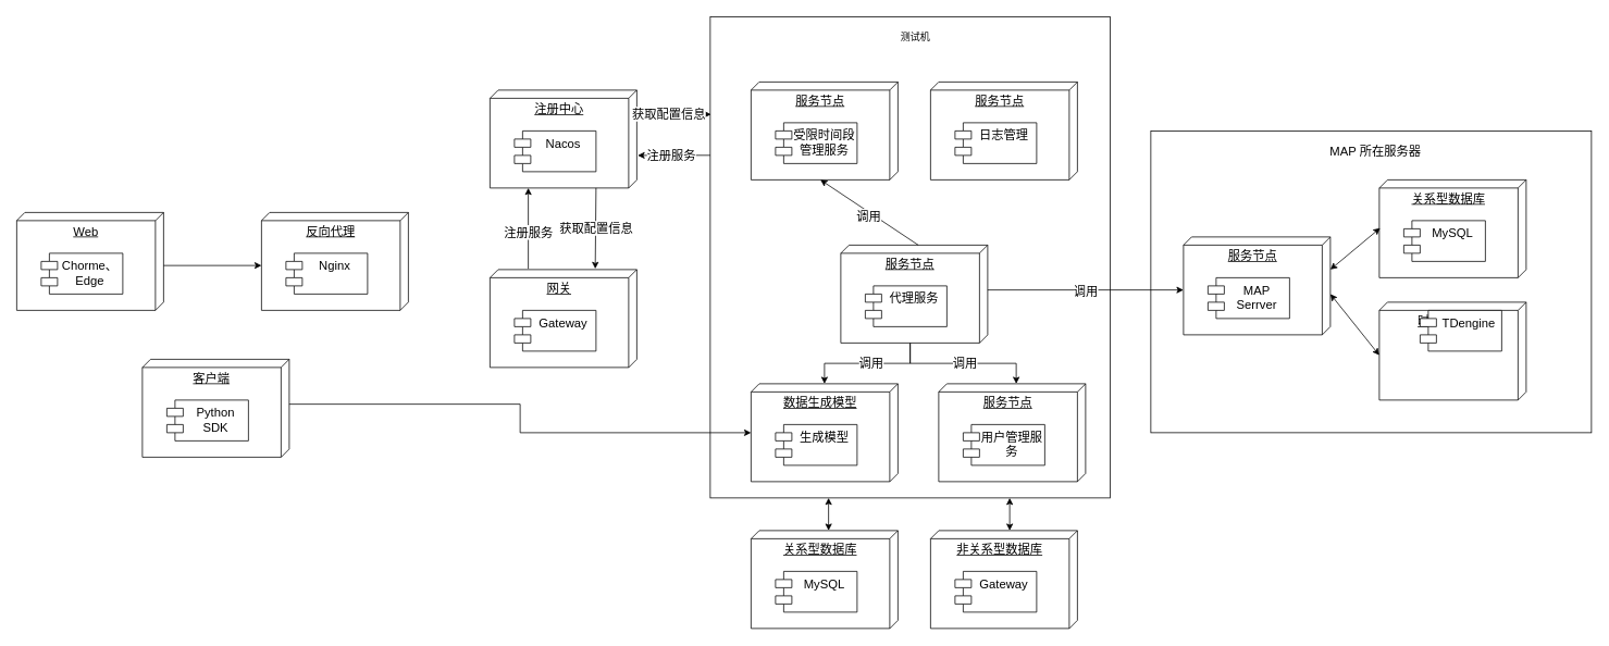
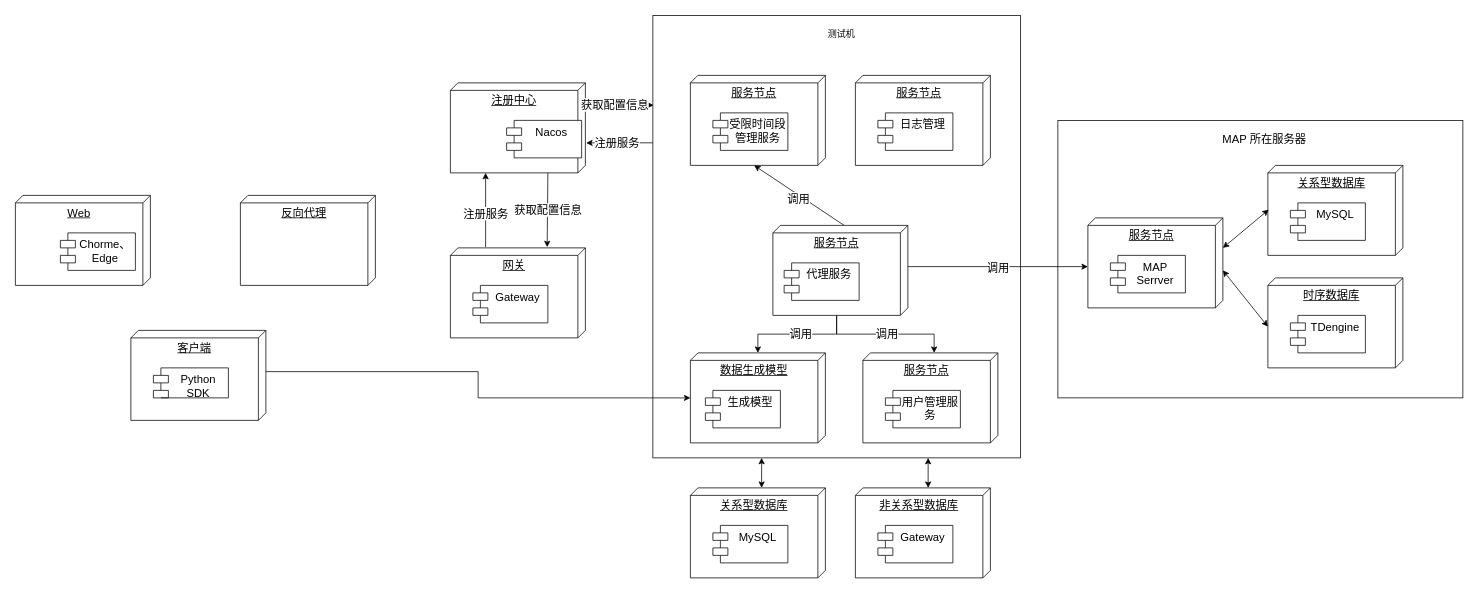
  <mxCell id="0" />
  <mxCell id="1" parent="0" />
  <mxCell id="2" value="" style="rounded=0;whiteSpace=wrap;html=1;" vertex="1" parent="1"><mxGeometry x="1410" y="160" width="540" height="370" as="geometry" /></mxCell>
  <mxCell id="3" value="" style="rounded=0;whiteSpace=wrap;html=1;" vertex="1" parent="1"><mxGeometry x="870" y="20" width="490" height="590" as="geometry" /></mxCell>
  <mxCell id="4" value="Web" style="verticalAlign=top;align=center;spacingTop=8;spacingLeft=2;spacingRight=12;shape=cube;size=10;direction=south;fontStyle=4;html=1;whiteSpace=wrap;fontSize=15;" vertex="1" parent="1"><mxGeometry x="20" y="260" width="180" height="120" as="geometry" /></mxCell>
- <mxCell id="5" value="Chorme、Edge" style="shape=module;align=left;spacingLeft=20;align=center;verticalAlign=top;whiteSpace=wrap;html=1;fontSize=15;" vertex="1" parent="1"><mxGeometry x="50" y="310" width="100" height="50" as="geometry" /></mxCell>
+ <mxCell id="5" value="Chorme、Edge" style="shape=module;align=left;spacingLeft=20;align=center;verticalAlign=top;whiteSpace=wrap;html=1;fontSize=15;" vertex="1" parent="1"><mxGeometry x="80" y="310" width="100" height="50" as="geometry" /></mxCell>
  <mxCell id="6" value="反向代理" style="verticalAlign=top;align=center;spacingTop=8;spacingLeft=2;spacingRight=12;shape=cube;size=10;direction=south;fontStyle=4;html=1;whiteSpace=wrap;fontSize=15;" vertex="1" parent="1"><mxGeometry x="320" y="260" width="180" height="120" as="geometry" /></mxCell>
- <mxCell id="7" value="Nginx" style="shape=module;align=left;spacingLeft=20;align=center;verticalAlign=top;whiteSpace=wrap;html=1;fontSize=15;" vertex="1" parent="1"><mxGeometry x="350" y="310" width="100" height="50" as="geometry" /></mxCell>
  <mxCell id="8" value="客户端" style="verticalAlign=top;align=center;spacingTop=8;spacingLeft=2;spacingRight=12;shape=cube;size=10;direction=south;fontStyle=4;html=1;whiteSpace=wrap;fontSize=15;" vertex="1" parent="1"><mxGeometry x="174" y="440" width="180" height="120" as="geometry" /></mxCell>
- <mxCell id="9" value="Python SDK" style="shape=module;align=left;spacingLeft=20;align=center;verticalAlign=top;whiteSpace=wrap;html=1;fontSize=15;" vertex="1" parent="1"><mxGeometry x="204" y="490" width="100" height="50" as="geometry" /></mxCell>
+ <mxCell id="9" value="Python SDK" style="shape=module;align=left;spacingLeft=20;align=center;verticalAlign=top;whiteSpace=wrap;html=1;fontSize=15;" vertex="1" parent="1"><mxGeometry x="204" y="490" width="100" height="40" as="geometry" /></mxCell>
  <mxCell id="10" value="网关" style="verticalAlign=top;align=center;spacingTop=8;spacingLeft=2;spacingRight=12;shape=cube;size=10;direction=south;fontStyle=4;html=1;whiteSpace=wrap;fontSize=15;" vertex="1" parent="1"><mxGeometry x="600" y="330" width="180" height="120" as="geometry" /></mxCell>
  <mxCell id="11" value="Gateway" style="shape=module;align=left;spacingLeft=20;align=center;verticalAlign=top;whiteSpace=wrap;html=1;fontSize=15;" vertex="1" parent="1"><mxGeometry x="630" y="380" width="100" height="50" as="geometry" /></mxCell>
  <mxCell id="12" value="注册中心" style="verticalAlign=top;align=center;spacingTop=8;spacingLeft=2;spacingRight=12;shape=cube;size=10;direction=south;fontStyle=4;html=1;whiteSpace=wrap;fontSize=15;" vertex="1" parent="1"><mxGeometry x="600" y="110" width="180" height="120" as="geometry" /></mxCell>
- <mxCell id="13" value="Nacos" style="shape=module;align=left;spacingLeft=20;align=center;verticalAlign=top;whiteSpace=wrap;html=1;fontSize=15;" vertex="1" parent="1"><mxGeometry x="630" y="160" width="100" height="50" as="geometry" /></mxCell>
+ <mxCell id="13" value="Nacos" style="shape=module;align=left;spacingLeft=20;align=center;verticalAlign=top;whiteSpace=wrap;html=1;fontSize=15;" vertex="1" parent="1"><mxGeometry x="675" y="160" width="100" height="50" as="geometry" /></mxCell>
  <mxCell id="14" value="关系型数据库" style="verticalAlign=top;align=center;spacingTop=8;spacingLeft=2;spacingRight=12;shape=cube;size=10;direction=south;fontStyle=4;html=1;whiteSpace=wrap;fontSize=15;" vertex="1" parent="1"><mxGeometry x="920" y="650" width="180" height="120" as="geometry" /></mxCell>
  <mxCell id="15" value="MySQL" style="shape=module;align=left;spacingLeft=20;align=center;verticalAlign=top;whiteSpace=wrap;html=1;fontSize=15;" vertex="1" parent="1"><mxGeometry x="950" y="700" width="100" height="50" as="geometry" /></mxCell>
  <mxCell id="16" value="非关系型数据库" style="verticalAlign=top;align=center;spacingTop=8;spacingLeft=2;spacingRight=12;shape=cube;size=10;direction=south;fontStyle=4;html=1;whiteSpace=wrap;fontSize=15;" vertex="1" parent="1"><mxGeometry x="1140" y="650" width="180" height="120" as="geometry" /></mxCell>
  <mxCell id="17" value="Gateway" style="shape=module;align=left;spacingLeft=20;align=center;verticalAlign=top;whiteSpace=wrap;html=1;fontSize=15;" vertex="1" parent="1"><mxGeometry x="1170" y="700" width="100" height="50" as="geometry" /></mxCell>
  <mxCell id="18" style="edgeStyle=orthogonalEdgeStyle;rounded=0;orthogonalLoop=1;jettySize=auto;html=1;exitX=0;exitY=0;exitDx=120;exitDy=95;exitPerimeter=0;fontSize=15;" edge="1" parent="1" source="20" target="28"><mxGeometry relative="1" as="geometry" /></mxCell>
  <mxCell id="19" value="调用" style="edgeLabel;html=1;align=center;verticalAlign=middle;resizable=0;points=[];fontSize=15;" vertex="1" connectable="0" parent="18"><mxGeometry x="-0.045" y="-1" relative="1" as="geometry"><mxPoint as="offset" /></mxGeometry></mxCell>
  <mxCell id="20" value="服务节点" style="verticalAlign=top;align=center;spacingTop=8;spacingLeft=2;spacingRight=12;shape=cube;size=10;direction=south;fontStyle=4;html=1;whiteSpace=wrap;fontSize=15;" vertex="1" parent="1"><mxGeometry x="1030" y="300" width="180" height="120" as="geometry" /></mxCell>
- <mxCell id="21" value="代理服务" style="shape=module;align=left;spacingLeft=20;align=center;verticalAlign=top;whiteSpace=wrap;html=1;fontSize=15;" vertex="1" parent="1"><mxGeometry x="1060" y="350" width="100" height="50" as="geometry" /></mxCell>
+ <mxCell id="21" value="代理服务" style="shape=module;align=left;spacingLeft=20;align=center;verticalAlign=top;whiteSpace=wrap;html=1;fontSize=15;" vertex="1" parent="1"><mxGeometry x="1045" y="350" width="100" height="50" as="geometry" /></mxCell>
  <mxCell id="22" value="服务节点" style="verticalAlign=top;align=center;spacingTop=8;spacingLeft=2;spacingRight=12;shape=cube;size=10;direction=south;fontStyle=4;html=1;whiteSpace=wrap;fontSize=15;" vertex="1" parent="1"><mxGeometry x="1150" y="470" width="180" height="120" as="geometry" /></mxCell>
  <mxCell id="23" value="用户管理服务" style="shape=module;align=left;spacingLeft=20;align=center;verticalAlign=top;whiteSpace=wrap;html=1;fontSize=15;" vertex="1" parent="1"><mxGeometry x="1180" y="520" width="100" height="50" as="geometry" /></mxCell>
  <mxCell id="24" value="服务节点" style="verticalAlign=top;align=center;spacingTop=8;spacingLeft=2;spacingRight=12;shape=cube;size=10;direction=south;fontStyle=4;html=1;whiteSpace=wrap;fontSize=15;" vertex="1" parent="1"><mxGeometry x="920" y="100" width="180" height="120" as="geometry" /></mxCell>
  <mxCell id="25" value="受限时间段管理服务" style="shape=module;align=left;spacingLeft=20;align=center;verticalAlign=top;whiteSpace=wrap;html=1;fontSize=15;" vertex="1" parent="1"><mxGeometry x="950" y="150" width="100" height="50" as="geometry" /></mxCell>
  <mxCell id="26" value="服务节点" style="verticalAlign=top;align=center;spacingTop=8;spacingLeft=2;spacingRight=12;shape=cube;size=10;direction=south;fontStyle=4;html=1;whiteSpace=wrap;fontSize=15;" vertex="1" parent="1"><mxGeometry x="1140" y="100" width="180" height="120" as="geometry" /></mxCell>
  <mxCell id="27" value="日志管理" style="shape=module;align=left;spacingLeft=20;align=center;verticalAlign=top;whiteSpace=wrap;html=1;fontSize=15;" vertex="1" parent="1"><mxGeometry x="1170" y="150" width="100" height="50" as="geometry" /></mxCell>
  <mxCell id="28" value="数据生成模型" style="verticalAlign=top;align=center;spacingTop=8;spacingLeft=2;spacingRight=12;shape=cube;size=10;direction=south;fontStyle=4;html=1;whiteSpace=wrap;fontSize=15;" vertex="1" parent="1"><mxGeometry x="920" y="470" width="180" height="120" as="geometry" /></mxCell>
- <mxCell id="29" value="生成模型" style="shape=module;align=left;spacingLeft=20;align=center;verticalAlign=top;whiteSpace=wrap;html=1;fontSize=15;" vertex="1" parent="1"><mxGeometry x="950" y="520" width="100" height="50" as="geometry" /></mxCell>
+ <mxCell id="29" value="生成模型" style="shape=module;align=left;spacingLeft=20;align=center;verticalAlign=top;whiteSpace=wrap;html=1;fontSize=15;" vertex="1" parent="1"><mxGeometry x="940" y="520" width="100" height="50" as="geometry" /></mxCell>
  <mxCell id="30" value="服务节点" style="verticalAlign=top;align=center;spacingTop=8;spacingLeft=2;spacingRight=12;shape=cube;size=10;direction=south;fontStyle=4;html=1;whiteSpace=wrap;fontSize=15;" vertex="1" parent="1"><mxGeometry x="1450" y="290" width="180" height="120" as="geometry" /></mxCell>
  <mxCell id="31" value="MAP Serrver" style="shape=module;align=left;spacingLeft=20;align=center;verticalAlign=top;whiteSpace=wrap;html=1;fontSize=15;" vertex="1" parent="1"><mxGeometry x="1480" y="340" width="100" height="50" as="geometry" /></mxCell>
  <mxCell id="32" value="关系型数据库" style="verticalAlign=top;align=center;spacingTop=8;spacingLeft=2;spacingRight=12;shape=cube;size=10;direction=south;fontStyle=4;html=1;whiteSpace=wrap;fontSize=15;" vertex="1" parent="1"><mxGeometry x="1690" y="220" width="180" height="120" as="geometry" /></mxCell>
  <mxCell id="33" value="MySQL" style="shape=module;align=left;spacingLeft=20;align=center;verticalAlign=top;whiteSpace=wrap;html=1;fontSize=15;" vertex="1" parent="1"><mxGeometry x="1720" y="270" width="100" height="50" as="geometry" /></mxCell>
  <mxCell id="34" value="时序数据库" style="verticalAlign=top;align=center;spacingTop=8;spacingLeft=2;spacingRight=12;shape=cube;size=10;direction=south;fontStyle=4;html=1;whiteSpace=wrap;fontSize=15;" vertex="1" parent="1"><mxGeometry x="1690" y="370" width="180" height="120" as="geometry" /></mxCell>
- <mxCell id="35" value="TDengine" style="shape=module;align=left;spacingLeft=20;align=center;verticalAlign=top;whiteSpace=wrap;html=1;fontSize=15;" vertex="1" parent="1"><mxGeometry x="1740" y="380" width="100" height="50" as="geometry" /></mxCell>
- <mxCell id="36" style="edgeStyle=orthogonalEdgeStyle;rounded=0;orthogonalLoop=1;jettySize=auto;html=1;exitX=0.542;exitY=0;exitDx=0;exitDy=0;exitPerimeter=0;entryX=0;entryY=0;entryDx=65;entryDy=180;entryPerimeter=0;fontSize=15;" edge="1" parent="1" source="4" target="6"><mxGeometry relative="1" as="geometry" /></mxCell>
+ <mxCell id="35" value="TDengine" style="shape=module;align=left;spacingLeft=20;align=center;verticalAlign=top;whiteSpace=wrap;html=1;fontSize=15;" vertex="1" parent="1"><mxGeometry x="1720" y="420" width="100" height="50" as="geometry" /></mxCell>
  <mxCell id="37" style="edgeStyle=orthogonalEdgeStyle;rounded=0;orthogonalLoop=1;jettySize=auto;html=1;exitX=0;exitY=0;exitDx=55;exitDy=0;exitPerimeter=0;fontSize=15;" edge="1" parent="1" source="8" target="28"><mxGeometry relative="1" as="geometry" /></mxCell>
  <mxCell id="38" value="" style="endArrow=classic;html=1;rounded=0;entryX=1;entryY=0.739;entryDx=0;entryDy=0;entryPerimeter=0;exitX=-0.008;exitY=0.739;exitDx=0;exitDy=0;exitPerimeter=0;fontSize=15;" edge="1" parent="1" source="10" target="12"><mxGeometry width="50" height="50" relative="1" as="geometry"><mxPoint x="646" y="324" as="sourcePoint" /><mxPoint x="510" y="150" as="targetPoint" /></mxGeometry></mxCell>
  <mxCell id="39" value="注册服务" style="edgeLabel;html=1;align=center;verticalAlign=middle;resizable=0;points=[];fontSize=15;" vertex="1" connectable="0" parent="38"><mxGeometry x="-0.07" relative="1" as="geometry"><mxPoint as="offset" /></mxGeometry></mxCell>
  <mxCell id="40" value="" style="endArrow=classic;html=1;rounded=0;entryX=-0.008;entryY=0.283;entryDx=0;entryDy=0;entryPerimeter=0;fontSize=15;" edge="1" parent="1" target="10"><mxGeometry width="50" height="50" relative="1" as="geometry"><mxPoint x="730" y="230" as="sourcePoint" /><mxPoint x="770" y="240" as="targetPoint" /><Array as="points" /></mxGeometry></mxCell>
  <mxCell id="41" value="获取配置信息" style="edgeLabel;html=1;align=center;verticalAlign=middle;resizable=0;points=[];fontSize=15;" vertex="1" connectable="0" parent="40"><mxGeometry x="-0.011" relative="1" as="geometry"><mxPoint as="offset" /></mxGeometry></mxCell>
  <mxCell id="42" value="测试机" style="text;html=1;align=center;verticalAlign=middle;resizable=0;points=[];autosize=1;strokeColor=none;fillColor=none;" vertex="1" parent="1"><mxGeometry x="1091" y="30" width="60" height="30" as="geometry" /></mxCell>
  <mxCell id="43" value="MAP 所在服务器" style="text;html=1;align=center;verticalAlign=middle;resizable=0;points=[];autosize=1;strokeColor=none;fillColor=none;fontSize=15;" vertex="1" parent="1"><mxGeometry x="1620" y="170" width="130" height="30" as="geometry" /></mxCell>
  <mxCell id="44" style="edgeStyle=orthogonalEdgeStyle;rounded=0;orthogonalLoop=1;jettySize=auto;html=1;exitX=0.242;exitY=0.006;exitDx=0;exitDy=0;exitPerimeter=0;entryX=0.002;entryY=0.203;entryDx=0;entryDy=0;entryPerimeter=0;fontSize=15;" edge="1" parent="1" source="12" target="3"><mxGeometry relative="1" as="geometry" /></mxCell>
  <mxCell id="45" value="获取配置信息" style="edgeLabel;html=1;align=center;verticalAlign=middle;resizable=0;points=[];fontSize=15;" vertex="1" connectable="0" parent="44"><mxGeometry x="-0.137" y="1" relative="1" as="geometry"><mxPoint as="offset" /></mxGeometry></mxCell>
  <mxCell id="46" style="edgeStyle=orthogonalEdgeStyle;rounded=0;orthogonalLoop=1;jettySize=auto;html=1;exitX=0;exitY=0.288;exitDx=0;exitDy=0;entryX=0.667;entryY=-0.006;entryDx=0;entryDy=0;entryPerimeter=0;exitPerimeter=0;fontSize=15;" edge="1" parent="1" source="3" target="12"><mxGeometry relative="1" as="geometry" /></mxCell>
  <mxCell id="47" value="注册服务" style="edgeLabel;html=1;align=center;verticalAlign=middle;resizable=0;points=[];fontSize=15;" vertex="1" connectable="0" parent="46"><mxGeometry x="0.093" y="-1" relative="1" as="geometry"><mxPoint as="offset" /></mxGeometry></mxCell>
  <mxCell id="48" value="" style="endArrow=classic;html=1;rounded=0;exitX=0;exitY=0;exitDx=0;exitDy=85;exitPerimeter=0;entryX=0;entryY=0;entryDx=120;entryDy=95;entryPerimeter=0;fontSize=15;" edge="1" parent="1" source="20" target="24"><mxGeometry width="50" height="50" relative="1" as="geometry"><mxPoint x="550" y="70" as="sourcePoint" /><mxPoint x="600" y="20" as="targetPoint" /></mxGeometry></mxCell>
  <mxCell id="49" value="调用" style="edgeLabel;html=1;align=center;verticalAlign=middle;resizable=0;points=[];fontSize=15;" vertex="1" connectable="0" parent="48"><mxGeometry x="-0.019" y="4" relative="1" as="geometry"><mxPoint as="offset" /></mxGeometry></mxCell>
  <mxCell id="50" style="edgeStyle=orthogonalEdgeStyle;rounded=0;orthogonalLoop=1;jettySize=auto;html=1;exitX=0;exitY=0;exitDx=120;exitDy=95;exitPerimeter=0;entryX=0;entryY=0;entryDx=0;entryDy=85;entryPerimeter=0;fontSize=15;" edge="1" parent="1" source="20" target="22"><mxGeometry relative="1" as="geometry" /></mxCell>
  <mxCell id="51" value="调用" style="edgeLabel;html=1;align=center;verticalAlign=middle;resizable=0;points=[];fontSize=15;" vertex="1" connectable="0" parent="50"><mxGeometry x="0.011" y="1" relative="1" as="geometry"><mxPoint as="offset" /></mxGeometry></mxCell>
  <mxCell id="52" style="edgeStyle=orthogonalEdgeStyle;rounded=0;orthogonalLoop=1;jettySize=auto;html=1;exitX=0;exitY=0;exitDx=55;exitDy=0;exitPerimeter=0;entryX=0;entryY=0;entryDx=65;entryDy=180;entryPerimeter=0;fontSize=15;" edge="1" parent="1" source="20" target="30"><mxGeometry relative="1" as="geometry" /></mxCell>
  <mxCell id="53" value="调用" style="edgeLabel;html=1;align=center;verticalAlign=middle;resizable=0;points=[];fontSize=15;" vertex="1" connectable="0" parent="52"><mxGeometry x="-0.008" relative="1" as="geometry"><mxPoint as="offset" /></mxGeometry></mxCell>
  <mxCell id="54" value="" style="endArrow=classic;startArrow=classic;html=1;rounded=0;exitX=0;exitY=0;exitDx=0;exitDy=85;exitPerimeter=0;fontSize=15;" edge="1" parent="1" source="14"><mxGeometry width="50" height="50" relative="1" as="geometry"><mxPoint x="800" y="690" as="sourcePoint" /><mxPoint x="1015" y="610" as="targetPoint" /></mxGeometry></mxCell>
  <mxCell id="55" value="" style="endArrow=classic;startArrow=classic;html=1;rounded=0;exitX=0;exitY=0;exitDx=0;exitDy=85;exitPerimeter=0;fontSize=15;" edge="1" parent="1"><mxGeometry width="50" height="50" relative="1" as="geometry"><mxPoint x="1237" y="650" as="sourcePoint" /><mxPoint x="1237" y="610" as="targetPoint" /></mxGeometry></mxCell>
  <mxCell id="56" value="" style="endArrow=classic;startArrow=classic;html=1;rounded=0;entryX=0.492;entryY=0.994;entryDx=0;entryDy=0;entryPerimeter=0;" edge="1" parent="1" target="32"><mxGeometry width="50" height="50" relative="1" as="geometry"><mxPoint x="1630" y="330" as="sourcePoint" /><mxPoint x="1680" y="280" as="targetPoint" /></mxGeometry></mxCell>
  <mxCell id="57" value="" style="endArrow=classic;startArrow=classic;html=1;rounded=0;entryX=0;entryY=0;entryDx=65;entryDy=180;entryPerimeter=0;" edge="1" parent="1" target="34"><mxGeometry width="50" height="50" relative="1" as="geometry"><mxPoint x="1630" y="360" as="sourcePoint" /><mxPoint x="1701" y="289" as="targetPoint" /></mxGeometry></mxCell>
